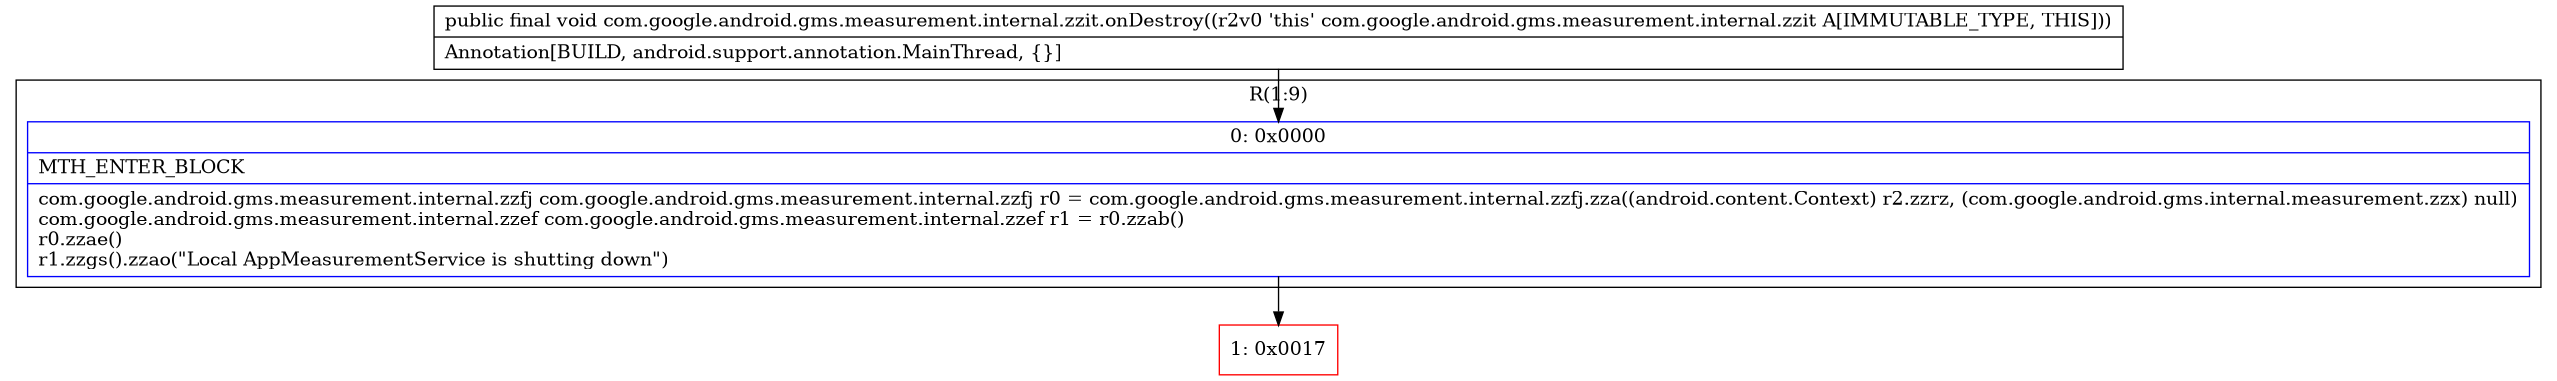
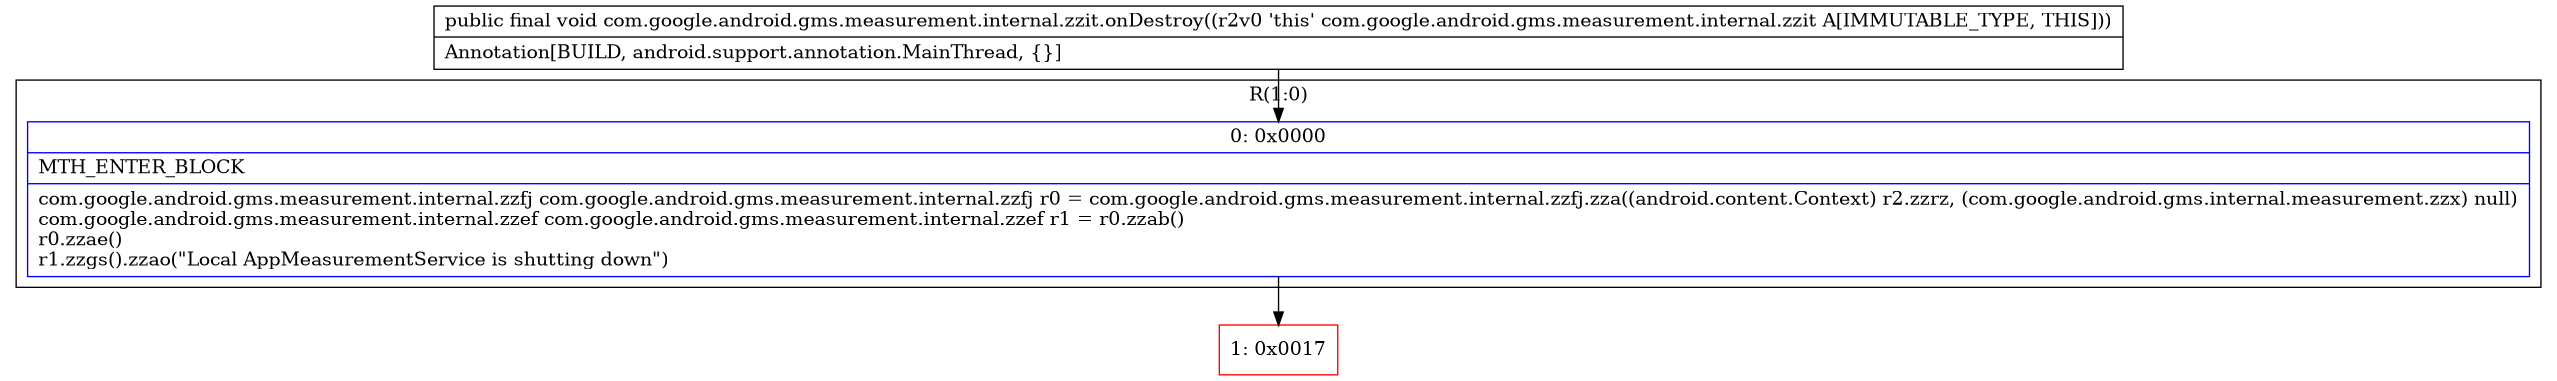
  digraph {
    node [shape=record]
    n1 [color=blue label="{0\:\ 0x0000|MTH_ENTER_BLOCK\l|com.google.android.gms.measurement.internal.zzfj com.google.android.gms.measurement.internal.zzfj r0 = com.google.android.gms.measurement.internal.zzfj.zza((android.content.Context) r2.zzrz, (com.google.android.gms.internal.measurement.zzx) null)\lcom.google.android.gms.measurement.internal.zzef com.google.android.gms.measurement.internal.zzef r1 = r0.zzab()\lr0.zzae()\lr1.zzgs().zzao(\"Local AppMeasurementService is shutting down\")\l}"]
    n2 [color=red label="{1\:\ 0x0017}"]
    n3 [label="{public final void com.google.android.gms.measurement.internal.zzit.onDestroy((r2v0 'this' com.google.android.gms.measurement.internal.zzit A[IMMUTABLE_TYPE, THIS]))  | Annotation[BUILD, android.support.annotation.MainThread, \{\}]\l}"]
    subgraph cluster_1 {
-     label="R(1:9)"
+     label="R(1:0)"
      n1
    }
    n1 -> n2
    n3 -> n1
  }
